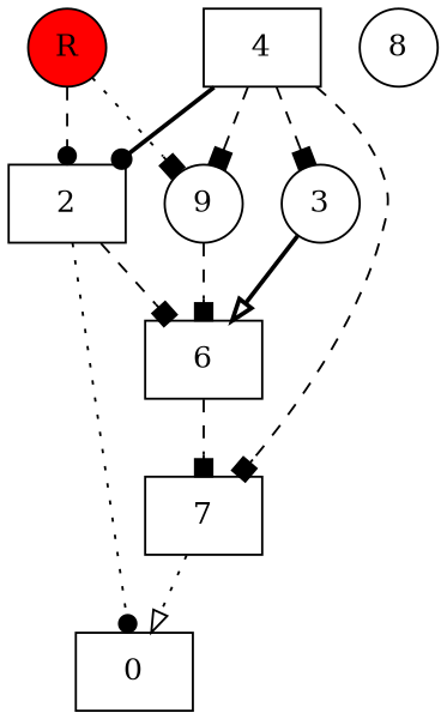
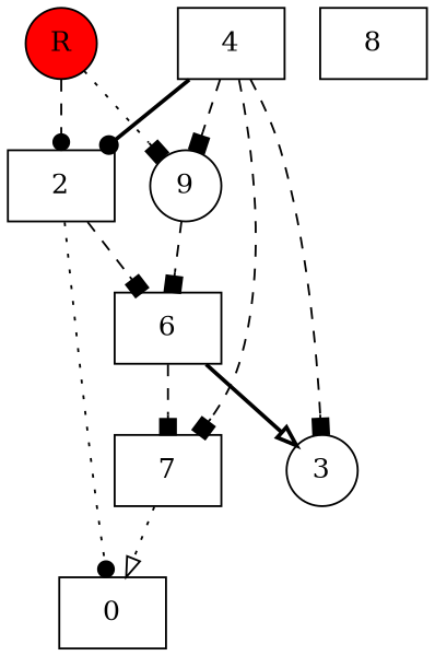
  digraph {
    node [shape=box]
    edge [arrowhead=box style=dashed]
    n1 [label=0]
    2
    6
    3 [shape=circle]
    7
    4
    n7 [label=9 shape=circle]
-   8 [shape=circle]
+   8
    R [fillcolor="#ff0000" shape=circle style=filled]
    2 -> n1 [arrowhead=dot style=dotted]
    2 -> 6
-   3 -> 6 [arrowhead=onormal style=bold]
+   6 -> 3 [arrowhead=onormal style=bold]
    6 -> 7
    7 -> n1 [arrowhead=onormal style=dotted]
    4 -> 2 [arrowhead=dot style=bold]
    4 -> 3
    4 -> 7
    4 -> n7
    n7 -> 6
    R -> 2 [arrowhead=dot]
    R -> n7 [style=dotted]
  }
